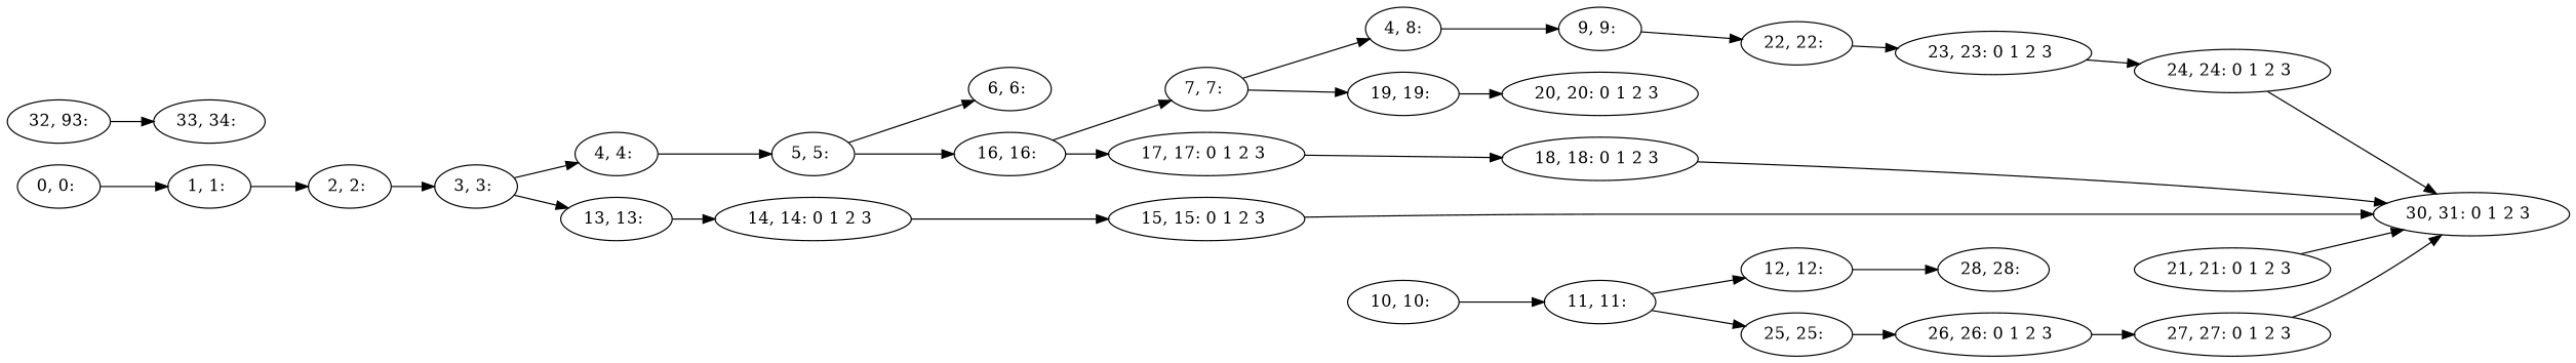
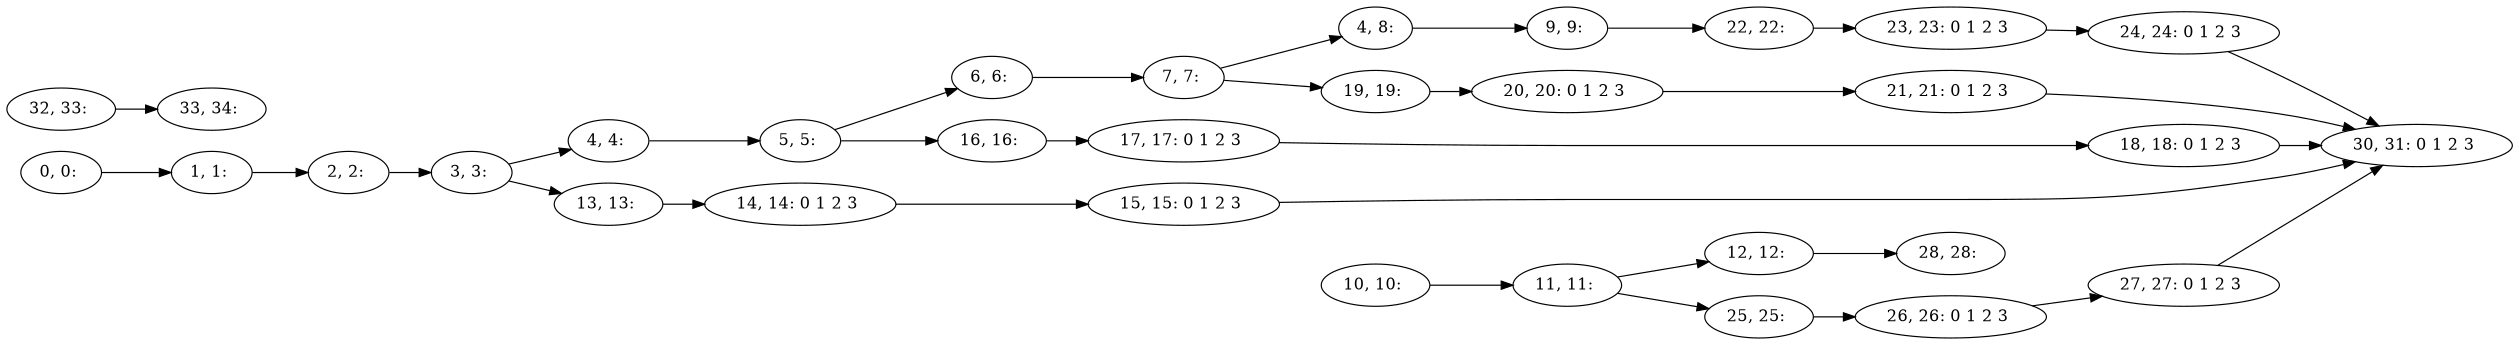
  digraph {
    rankdir=LR
    n1 [label="0, 0: "]
    n2 [label="1, 1: "]
    n3 [label="2, 2: "]
    n4 [label="3, 3: "]
    n5 [label="4, 4: "]
    n6 [label="13, 13: "]
    n7 [label="5, 5: "]
    n8 [label="14, 14: 0 1 2 3 "]
    n9 [label="6, 6: "]
    n10 [label="16, 16: "]
    n11 [label="7, 7: "]
    n12 [label="17, 17: 0 1 2 3 "]
    n13 [label="4, 8:"]
    n14 [label="19, 19: "]
    n15 [label="9, 9: "]
    n16 [label="20, 20: 0 1 2 3 "]
    n17 [label="22, 22: "]
    n18 [label="10, 10: "]
    n19 [label="11, 11: "]
    n20 [label="23, 23: 0 1 2 3 "]
    n21 [label="12, 12: "]
    n22 [label="25, 25: "]
    n23 [label="28, 28: "]
    n24 [label="26, 26: 0 1 2 3 "]
    n25 [label="15, 15: 0 1 2 3 "]
    n26 [label="30, 31: 0 1 2 3 "]
    n27 [label="18, 18: 0 1 2 3 "]
    n28 [label="21, 21: 0 1 2 3 "]
    n29 [label="24, 24: 0 1 2 3 "]
    n30 [label="27, 27: 0 1 2 3 "]
-   n31 [label="32, 93:"]
+   n31 [label="32, 33: "]
    n32 [label="33, 34: "]
    n1 -> n2
    n2 -> n3
    n3 -> n4
    n4 -> n5
    n4 -> n6
    n5 -> n7
    n6 -> n8
    n7 -> n9
    n7 -> n10
    n8 -> n25
-   n10 -> n11
+   n9 -> n11
    n10 -> n12
    n11 -> n13
    n11 -> n14
    n12 -> n27
    n13 -> n15
    n14 -> n16
    n15 -> n17
+   n16 -> n28
    n17 -> n20
    n18 -> n19
    n19 -> n21
    n19 -> n22
    n20 -> n29
    n21 -> n23
    n22 -> n24
    n24 -> n30
    n25 -> n26
    n27 -> n26
    n28 -> n26
    n29 -> n26
    n30 -> n26
    n31 -> n32
  }
